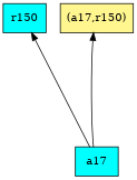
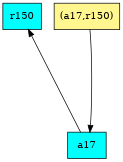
  digraph {
    rankdir=BT
    ranksep=2.0
    node [fillcolor=cyan shape=record style=filled]
    n1 [label="{a17}"]
    n2 [label="{r150}"]
    n3 [fillcolor=khaki1 label="{(a17,r150)}"]
    n1 -> n2
-   n1 -> n3
+   n3 -> n1
  }
